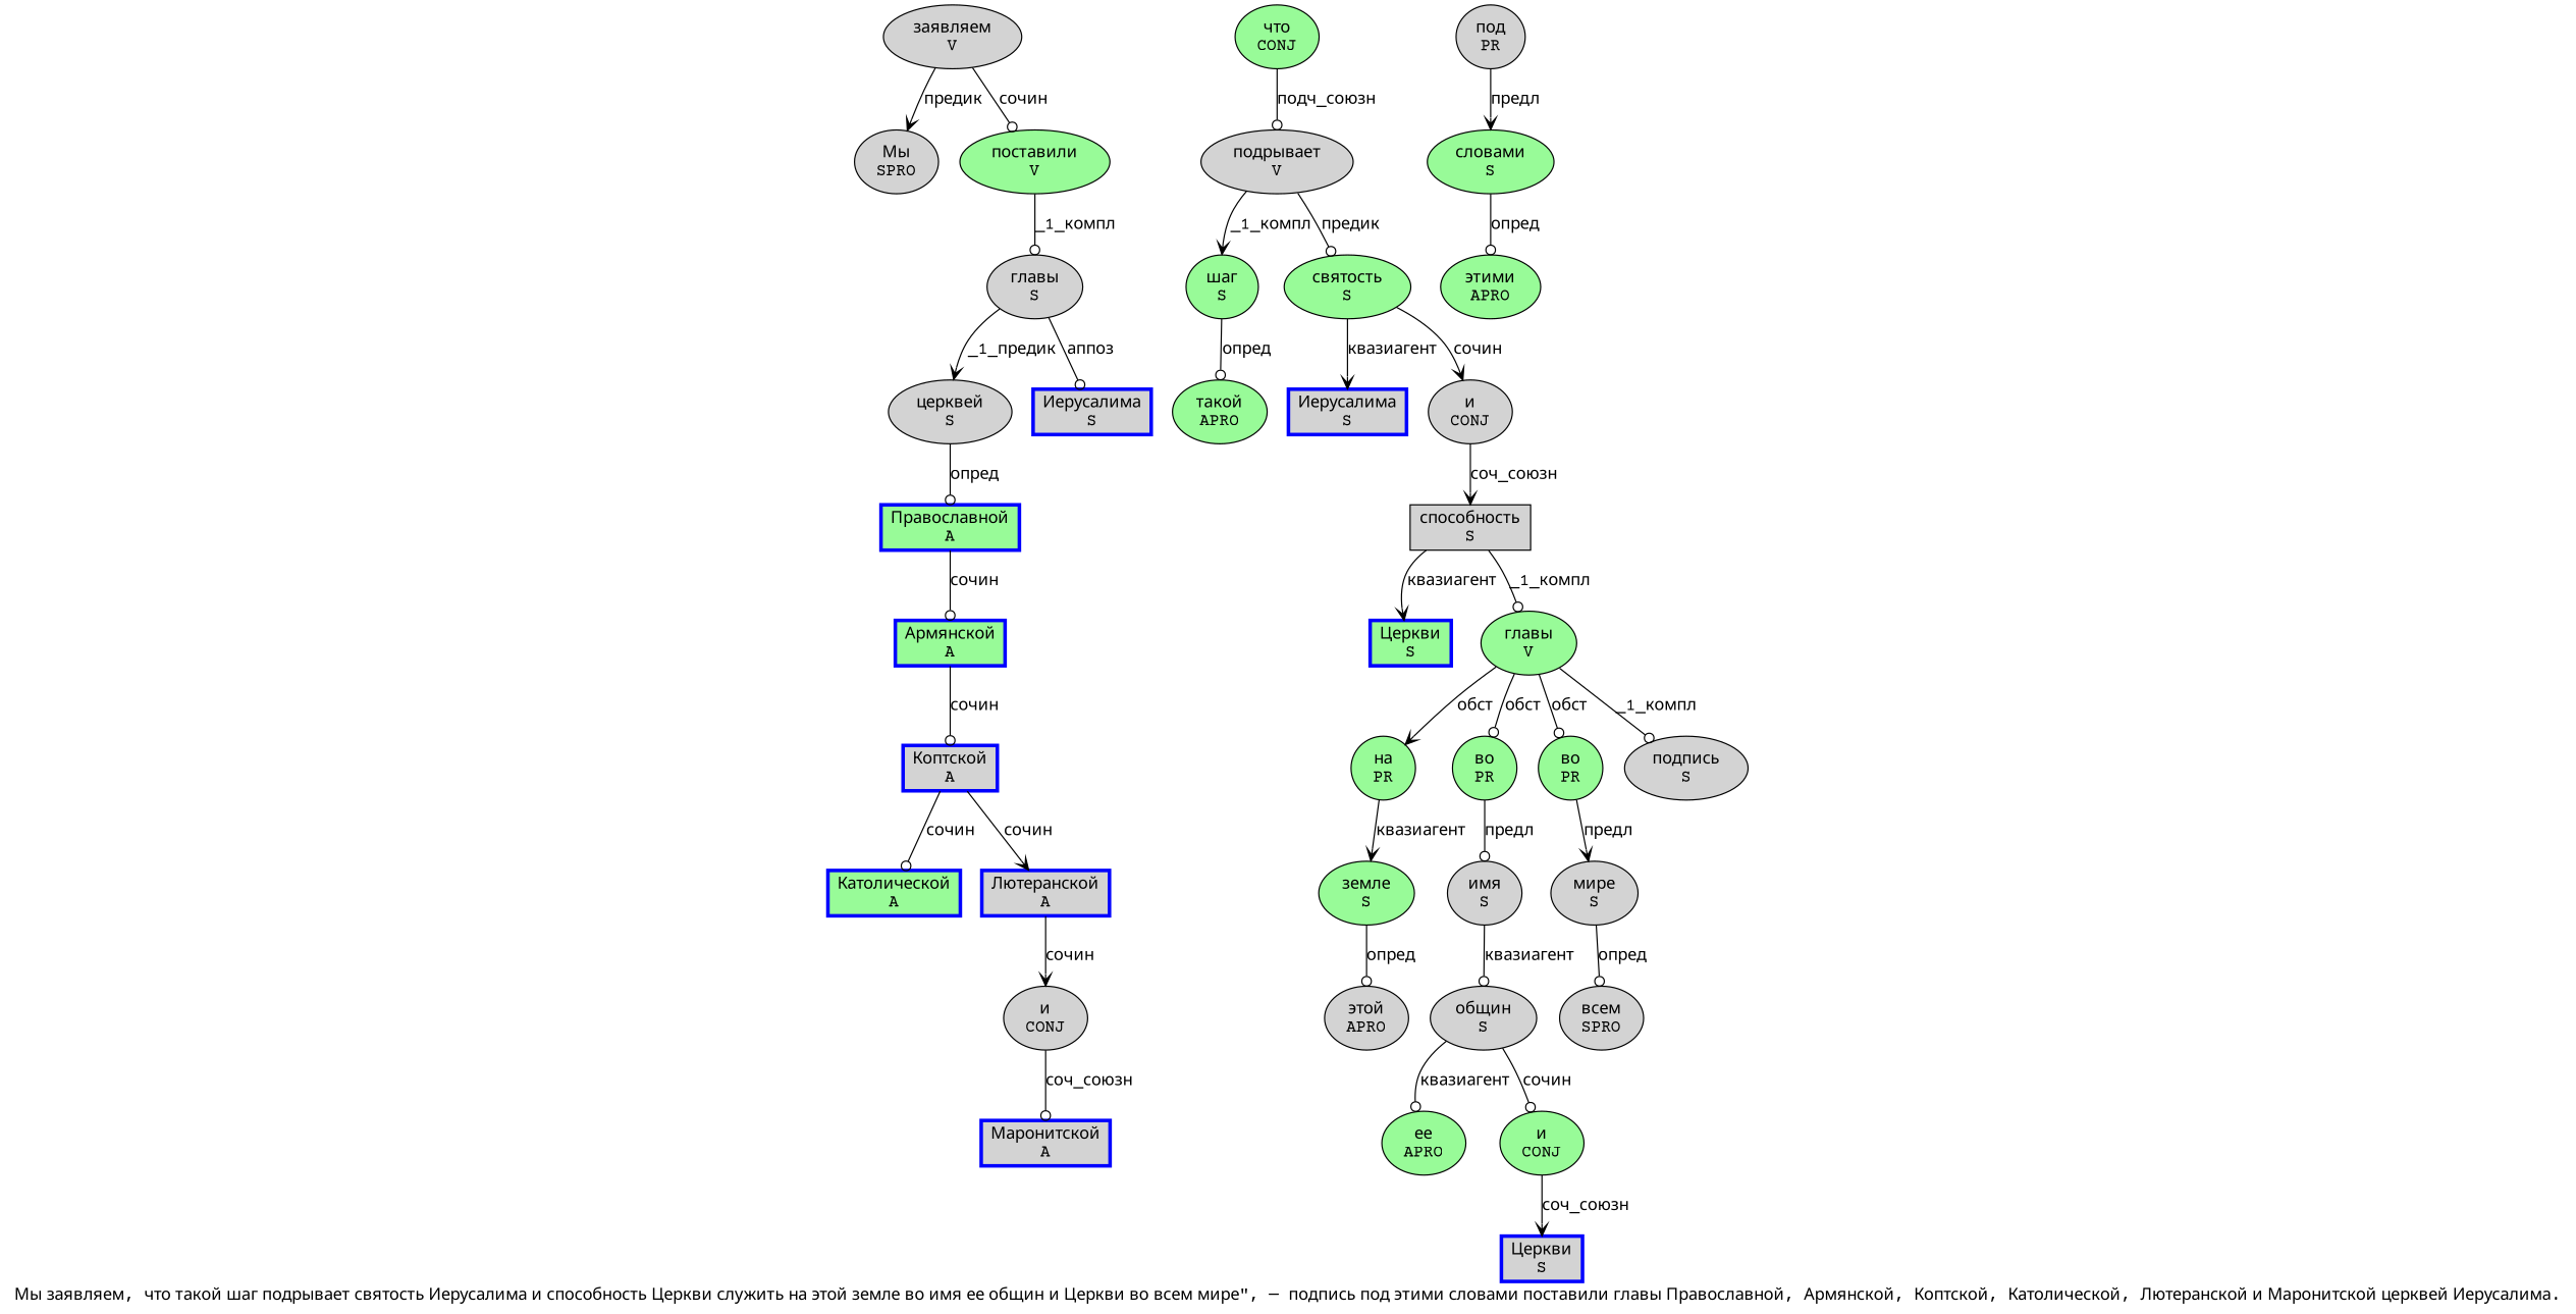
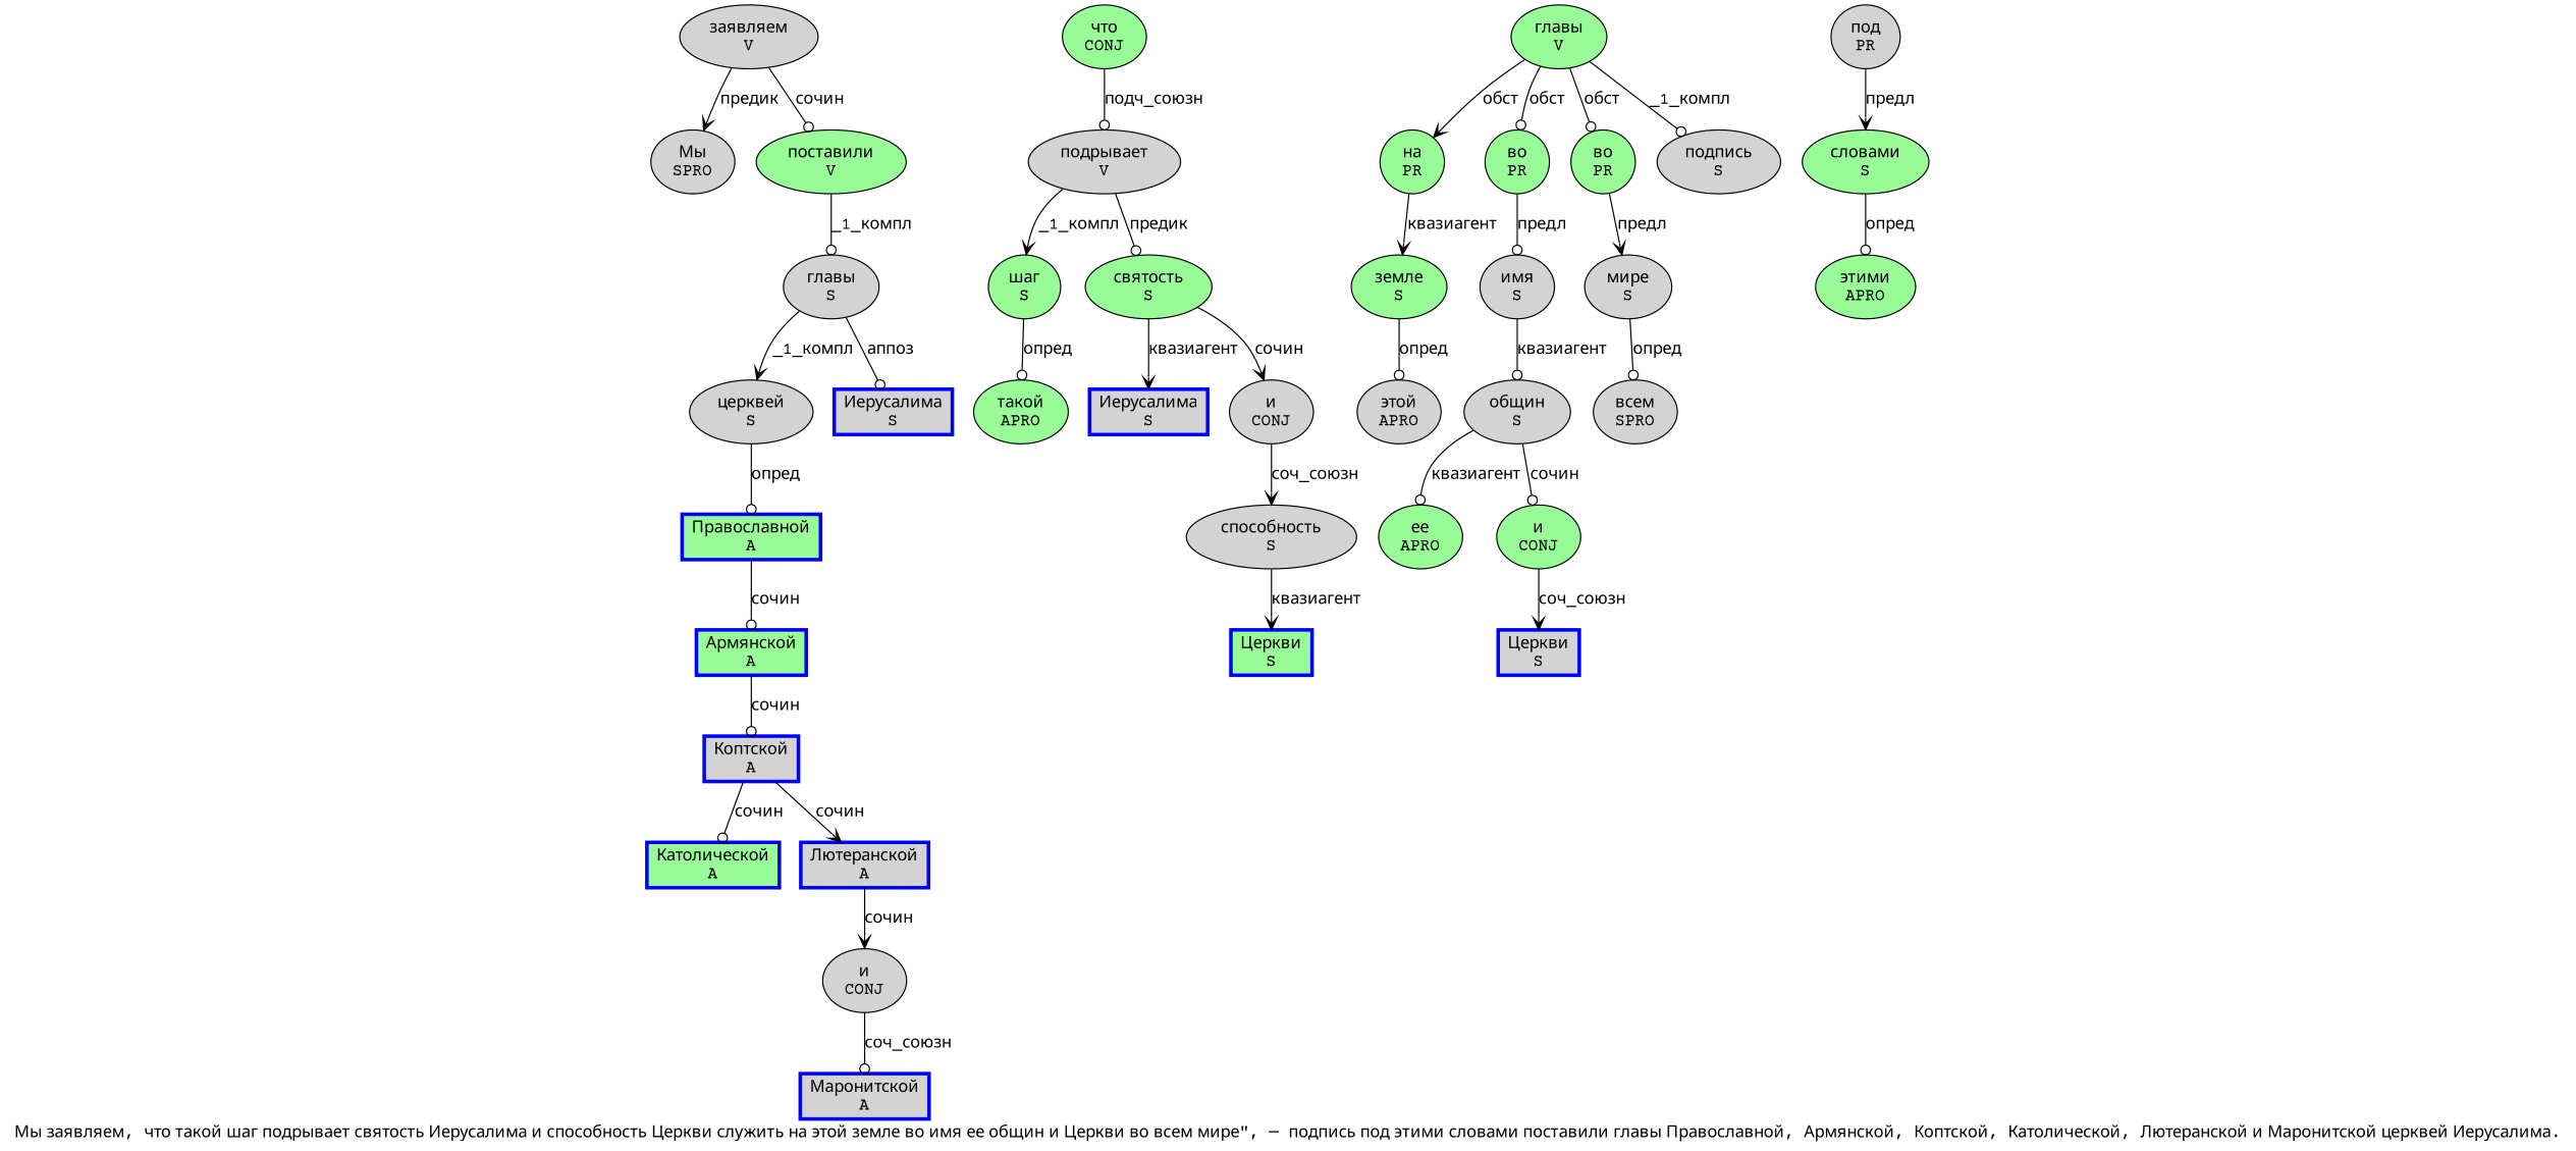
  digraph {
    fontname="Courier Prime"
    label="Мы заявляем, что такой шаг подрывает святость Иерусалима и способность Церкви служить на этой земле во имя ее общин и Церкви во всем мире\", — подпись под этими словами поставили главы Православной, Армянской, Коптской, Католической, Лютеранской и Маронитской церквей Иерусалима."
    node [fillcolor=lightgrey fontname="Courier Prime" penwidth=1 shape=ellipse style=filled]
    edge [arrowhead=odot fontname="Courier Prime"]
    n1 [label="Мы\nSPRO"]
    n2 [label="заявляем\nV"]
    n3 [fillcolor=palegreen label="поставили\nV"]
    n4 [fillcolor=palegreen label="что\nCONJ"]
    n5 [label="подрывает\nV"]
    n6 [label="главы\nS"]
    n7 [fillcolor=palegreen label="шаг\nS"]
    n8 [fillcolor=palegreen label="святость\nS"]
    n9 [fillcolor=palegreen label="такой\nAPRO"]
    n10 [color=blue label="Иерусалима\nS" penwidth=3 shape=box]
    n11 [label="и\nCONJ"]
-   n12 [label="способность\nS" shape=box]
+   n12 [label="способность\nS"]
    n13 [color=blue fillcolor=palegreen label="Церкви\nS" penwidth=3 shape=box]
    n14 [fillcolor=palegreen label="главы\nV"]
    n15 [fillcolor=palegreen label="на\nPR"]
    n16 [fillcolor=palegreen label="во\nPR"]
    n17 [fillcolor=palegreen label="во\nPR"]
    n18 [label="подпись\nS"]
    n19 [fillcolor=palegreen label="земле\nS"]
    n20 [label="имя\nS"]
    n21 [label="мире\nS"]
    n22 [label="этой\nAPRO"]
    n23 [label="общин\nS"]
    n24 [fillcolor=palegreen label="ее\nAPRO"]
    n25 [fillcolor=palegreen label="и\nCONJ"]
    n26 [color=blue label="Церкви\nS" penwidth=3 shape=box]
    n27 [label="всем\nSPRO"]
    n28 [label="под\nPR"]
    n29 [fillcolor=palegreen label="словами\nS"]
    n30 [fillcolor=palegreen label="этими\nAPRO"]
    n31 [label="церквей\nS"]
    n32 [color=blue label="Иерусалима\nS" penwidth=3 shape=box]
    n33 [color=blue fillcolor=palegreen label="Православной\nA" penwidth=3 shape=box]
    n34 [color=blue fillcolor=palegreen label="Армянской\nA" penwidth=3 shape=box]
    n35 [color=blue label="Коптской\nA" penwidth=3 shape=box]
    n36 [color=blue fillcolor=palegreen label="Католической\nA" penwidth=3 shape=box]
    n37 [color=blue label="Лютеранской\nA" penwidth=3 shape=box]
    n38 [label="и\nCONJ"]
    n39 [color=blue label="Маронитской\nA" penwidth=3 shape=box]
    n2 -> n1 [arrowhead=vee label="предик"]
    n2 -> n3 [label="сочин"]
    n3 -> n6 [label="_1_компл"]
    n4 -> n5 [label="подч_союзн"]
    n5 -> n7 [arrowhead=vee label="_1_компл"]
    n5 -> n8 [label="предик"]
-   n6 -> n31 [arrowhead=vee label="_1_предик"]
+   n6 -> n31 [arrowhead=vee label="_1_компл"]
    n6 -> n32 [label="аппоз"]
    n7 -> n9 [label="опред"]
    n8 -> n10 [arrowhead=vee label="квазиагент"]
    n8 -> n11 [arrowhead=vee label="сочин"]
    n11 -> n12 [arrowhead=vee label="соч_союзн"]
    n12 -> n13 [arrowhead=vee label="квазиагент"]
-   n12 -> n14 [label="_1_компл"]
    n14 -> n15 [arrowhead=vee label="обст"]
    n14 -> n16 [label="обст"]
    n14 -> n17 [label="обст"]
    n14 -> n18 [label="_1_компл"]
    n15 -> n19 [arrowhead=vee label="квазиагент"]
    n16 -> n20 [label="предл"]
    n17 -> n21 [arrowhead=vee label="предл"]
    n19 -> n22 [label="опред"]
    n20 -> n23 [label="квазиагент"]
    n21 -> n27 [label="опред"]
    n23 -> n24 [label="квазиагент"]
    n23 -> n25 [label="сочин"]
    n25 -> n26 [arrowhead=vee label="соч_союзн"]
    n28 -> n29 [arrowhead=vee label="предл"]
    n29 -> n30 [label="опред"]
    n31 -> n33 [label="опред"]
    n33 -> n34 [label="сочин"]
    n34 -> n35 [label="сочин"]
    n35 -> n36 [label="сочин"]
    n35 -> n37 [arrowhead=vee label="сочин"]
    n37 -> n38 [arrowhead=vee label="сочин"]
    n38 -> n39 [label="соч_союзн"]
  }
